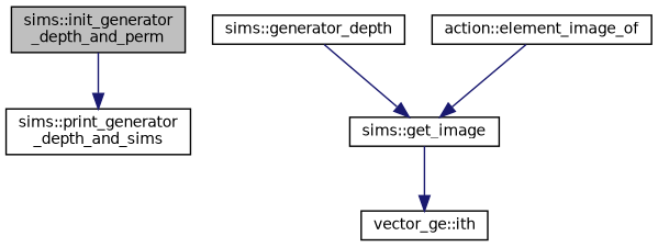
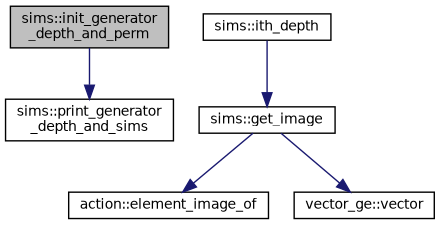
  digraph {
    rankdir=TB
    node [color=black fillcolor=white fontname=Helvetica fontsize=10 shape=record style=filled]
    edge [color=midnightblue fontname=Helvetica fontsize=10 labelfontname=Helvetica labelfontsize=10 style=solid]
    n1 [fillcolor=grey75 fontcolor=black height=0.2 label="sims::init_generator\l_depth_and_perm" width=0.4]
    n2 [height=0.2 label="sims::print_generator\l_depth_and_sims" width=0.4]
-   n3 [height=0.2 label="sims::generator_depth" width=0.4]
+   n3 [height=0.2 label="sims::ith_depth" width=0.4]
    n4 [height=0.2 label="sims::get_image" width=0.4]
    n5 [height=0.2 label="action::element_image_of" width=0.4]
-   n6 [height=0.2 label="vector_ge::ith" width=0.4]
+   n6 [height=0.2 label="vector_ge::vector" width=0.4]
    n1 -> n2
    n3 -> n4
-   n5 -> n4
+   n4 -> n5
    n4 -> n6
  }
